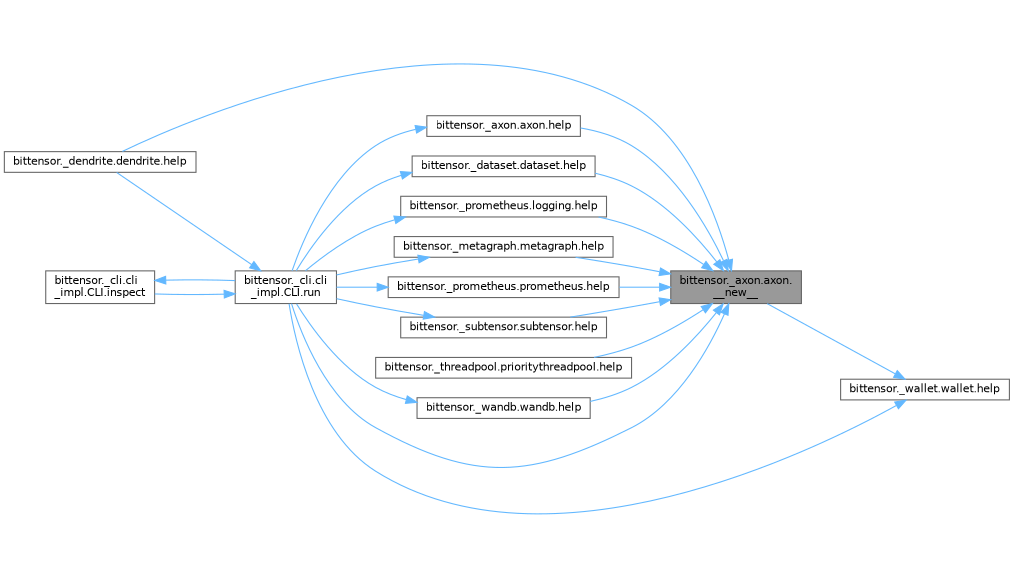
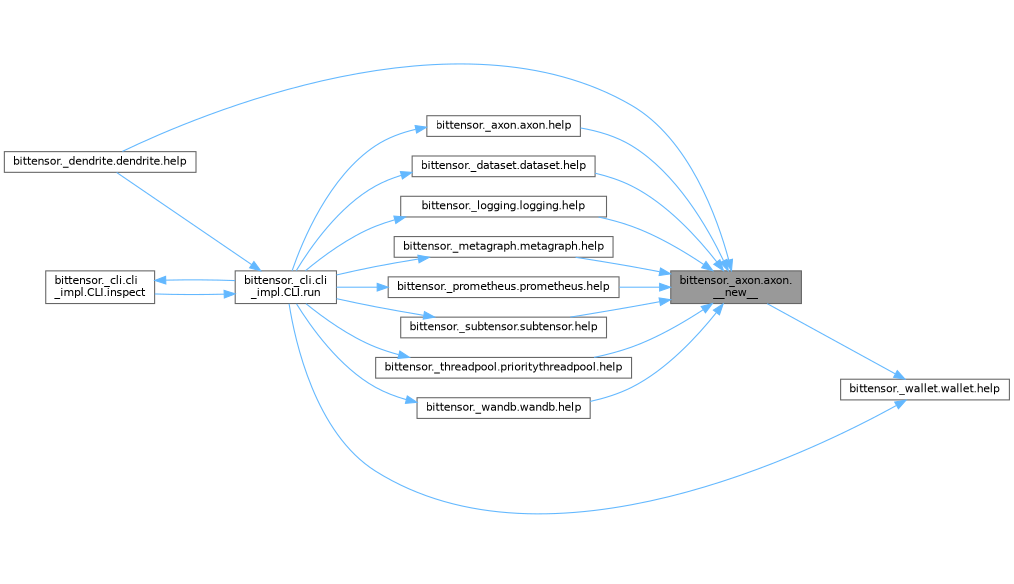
  digraph {
    rankdir=RL
    node [color=grey40 fillcolor=white fontname=Helvetica fontsize=10 shape=box style=filled]
    edge [color=steelblue1 dir=back fontname=Helvetica fontsize=10 labelfontname=Helvetica labelfontsize=10 style=solid]
    n1 [color=gray40 fillcolor=grey60 fontcolor=black height=0.2 label="bittensor._axon.axon.\l__new__" width=0.4]
    n2 [height=0.2 label="bittensor._axon.axon.help" width=0.4]
    n3 [height=0.2 label="bittensor._dataset.dataset.help" width=0.4]
    n4 [height=0.2 label="bittensor._dendrite.dendrite.help" width=0.4]
-   n5 [height=0.2 label="bittensor._prometheus.logging.help" width=0.4]
+   n5 [height=0.2 label="bittensor._logging.logging.help" width=0.4]
    n6 [height=0.2 label="bittensor._metagraph.metagraph.help" width=0.4]
    n7 [height=0.2 label="bittensor._prometheus.prometheus.help" width=0.4]
    n8 [height=0.2 label="bittensor._subtensor.subtensor.help" width=0.4]
    n9 [height=0.2 label="bittensor._threadpool.prioritythreadpool.help" width=0.4]
    n10 [height=0.2 label="bittensor._wandb.wandb.help" width=0.4]
    n11 [height=0.2 label="bittensor._cli.cli\l_impl.CLI.run" width=0.4]
    n12 [height=0.2 label="bittensor._wallet.wallet.help" width=0.4]
    n13 [height=0.2 label="bittensor._cli.cli\l_impl.CLI.inspect" width=0.4]
    n1 -> n2
    n1 -> n3
    n1 -> n4
    n1 -> n5
    n1 -> n6
    n1 -> n7
    n1 -> n8
    n1 -> n9
    n1 -> n10
    n2 -> n11
    n3 -> n11
    n5 -> n11
    n6 -> n11
    n7 -> n11
    n8 -> n11
-   n1 -> n11
+   n9 -> n11
    n10 -> n11
    n11 -> n4
    n11 -> n13
    n12 -> n1
    n12 -> n11
    n13 -> n11
  }
